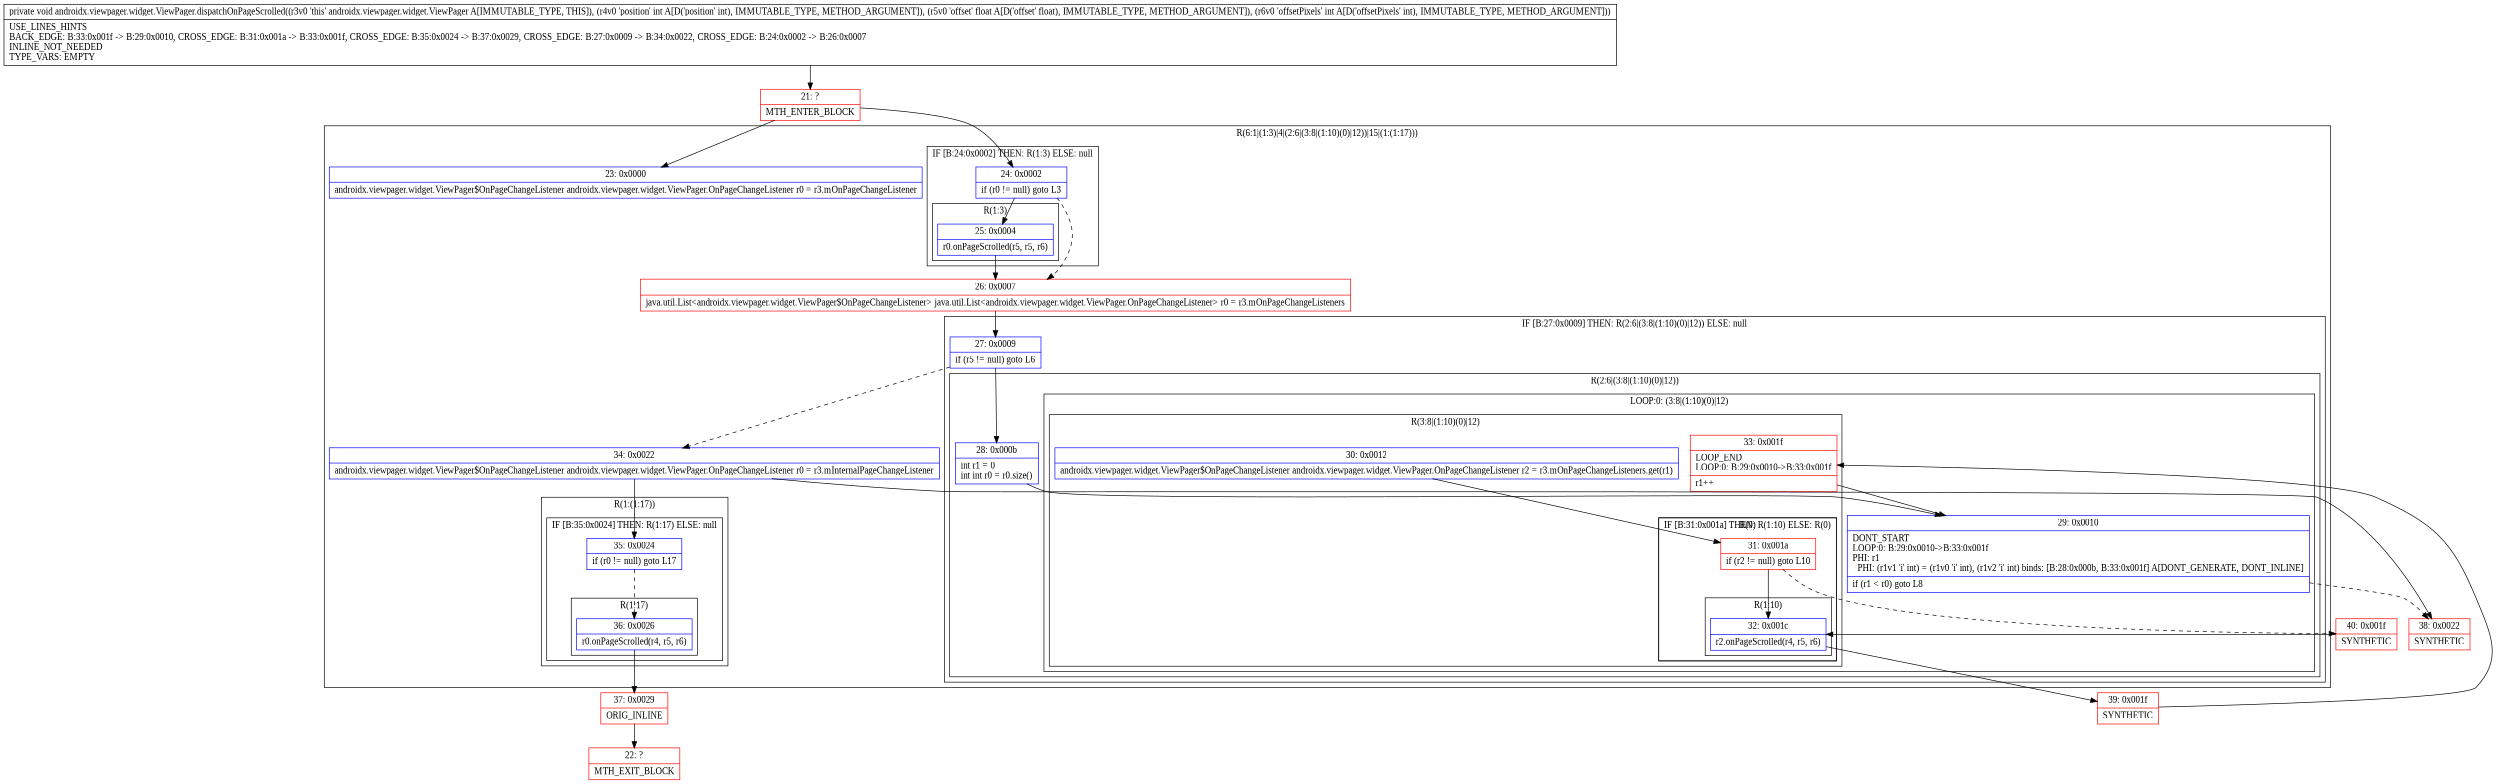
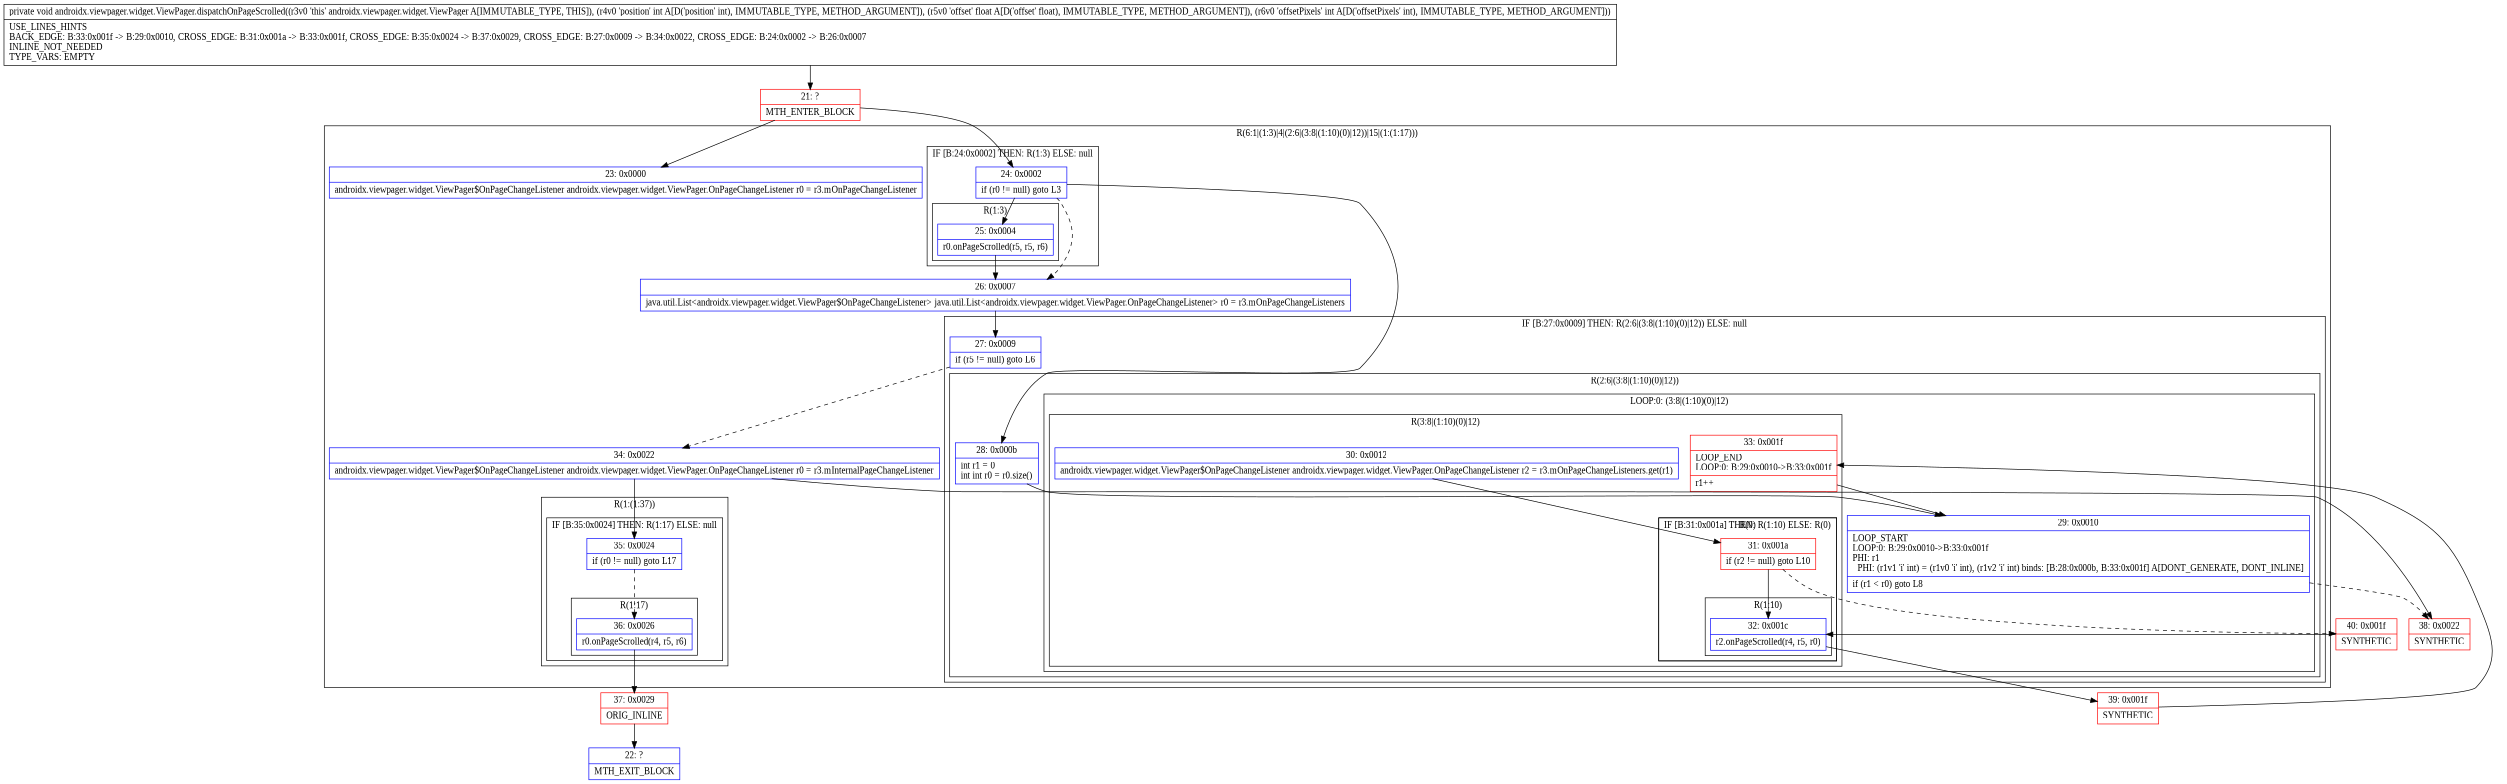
  digraph {
    fontname="Liberation Serif"
    node [color=blue fontname="Liberation Serif" shape=record]
    edge [fontname="Liberation Serif"]
    n1 [label="{25\:\ 0x0004|r0.onPageScrolled(r5, r5, r6)\l}"]
    n2 [label="{24\:\ 0x0002|if (r0 != null) goto L3\l}"]
-   n3 [label="{32\:\ 0x001c|r2.onPageScrolled(r4, r5, r6)\l}"]
+   n3 [label="{32\:\ 0x001c|r2.onPageScrolled(r4, r5, r0)\l}"]
    n4 [color=red label="{31\:\ 0x001a|if (r2 != null) goto L10\l}"]
    n5 [label="{30\:\ 0x0012|androidx.viewpager.widget.ViewPager$OnPageChangeListener androidx.viewpager.widget.ViewPager.OnPageChangeListener r2 = r3.mOnPageChangeListeners.get(r1)\l}"]
    n6 [color=red label="{33\:\ 0x001f|LOOP_END\lLOOP:0: B:29:0x0010\-\>B:33:0x001f\l|r1++\l}"]
-   n7 [label="{29\:\ 0x0010|DONT_START\lLOOP:0: B:29:0x0010\-\>B:33:0x001f\lPHI: r1 \l  PHI: (r1v1 'i' int) = (r1v0 'i' int), (r1v2 'i' int) binds: [B:28:0x000b, B:33:0x001f] A[DONT_GENERATE, DONT_INLINE]\l|if (r1 \< r0) goto L8\l}"]
+   n7 [label="{29\:\ 0x0010|LOOP_START\lLOOP:0: B:29:0x0010\-\>B:33:0x001f\lPHI: r1 \l  PHI: (r1v1 'i' int) = (r1v0 'i' int), (r1v2 'i' int) binds: [B:28:0x000b, B:33:0x001f] A[DONT_GENERATE, DONT_INLINE]\l|if (r1 \< r0) goto L8\l}"]
    n8 [label="{28\:\ 0x000b|int r1 = 0\lint int r0 = r0.size()\l}"]
    n9 [label="{27\:\ 0x0009|if (r5 != null) goto L6\l}"]
    n10 [label="{36\:\ 0x0026|r0.onPageScrolled(r4, r5, r6)\l}"]
    n11 [label="{35\:\ 0x0024|if (r0 != null) goto L17\l}"]
    n12 [label="{23\:\ 0x0000|androidx.viewpager.widget.ViewPager$OnPageChangeListener androidx.viewpager.widget.ViewPager.OnPageChangeListener r0 = r3.mOnPageChangeListener\l}"]
-   n13 [color=red label="{26\:\ 0x0007|java.util.List\<androidx.viewpager.widget.ViewPager$OnPageChangeListener\> java.util.List\<androidx.viewpager.widget.ViewPager.OnPageChangeListener\> r0 = r3.mOnPageChangeListeners\l}"]
+   n13 [label="{26\:\ 0x0007|java.util.List\<androidx.viewpager.widget.ViewPager$OnPageChangeListener\> java.util.List\<androidx.viewpager.widget.ViewPager.OnPageChangeListener\> r0 = r3.mOnPageChangeListeners\l}"]
    n14 [label="{34\:\ 0x0022|androidx.viewpager.widget.ViewPager$OnPageChangeListener androidx.viewpager.widget.ViewPager.OnPageChangeListener r0 = r3.mInternalPageChangeListener\l}"]
    n15 [color=red label="{39\:\ 0x001f|SYNTHETIC\l}"]
    n16 [color=red label="{40\:\ 0x001f|SYNTHETIC\l}"]
    n17 [color=red label="{38\:\ 0x0022|SYNTHETIC\l}"]
    n18 [color=red label="{37\:\ 0x0029|ORIG_INLINE\l}"]
-   n19 [color=red label="{22\:\ ?|MTH_EXIT_BLOCK\l}"]
+   n19 [label="{22\:\ ?|MTH_EXIT_BLOCK\l}"]
    n20 [color=red label="{21\:\ ?|MTH_ENTER_BLOCK\l}"]
    n21 [label="{private void androidx.viewpager.widget.ViewPager.dispatchOnPageScrolled((r3v0 'this' androidx.viewpager.widget.ViewPager A[IMMUTABLE_TYPE, THIS]), (r4v0 'position' int A[D('position' int), IMMUTABLE_TYPE, METHOD_ARGUMENT]), (r5v0 'offset' float A[D('offset' float), IMMUTABLE_TYPE, METHOD_ARGUMENT]), (r6v0 'offsetPixels' int A[D('offsetPixels' int), IMMUTABLE_TYPE, METHOD_ARGUMENT]))  | USE_LINES_HINTS\lBACK_EDGE: B:33:0x001f \-\> B:29:0x0010, CROSS_EDGE: B:31:0x001a \-\> B:33:0x001f, CROSS_EDGE: B:35:0x0024 \-\> B:37:0x0029, CROSS_EDGE: B:27:0x0009 \-\> B:34:0x0022, CROSS_EDGE: B:24:0x0002 \-\> B:26:0x0007\lINLINE_NOT_NEEDED\lTYPE_VARS: EMPTY\l}" color=""]
    subgraph cluster_1 {
      label="R(6:1|(1:3)|4|(2:6|(3:8|(1:10)(0)|12))|15|(1:(1:17)))"
      n12
      n13
      n14
      subgraph cluster_2 {
        label="IF [B:24:0x0002] THEN: R(1:3) ELSE: null"
        n2
        subgraph cluster_3 {
          label="R(1:3)"
          n1
        }
      }
      subgraph cluster_4 {
        label="IF [B:27:0x0009] THEN: R(2:6|(3:8|(1:10)(0)|12)) ELSE: null"
        n9
        subgraph cluster_5 {
          label="R(2:6|(3:8|(1:10)(0)|12))"
          n8
          subgraph cluster_6 {
            label="LOOP:0: (3:8|(1:10)(0)|12)"
            n7
            subgraph cluster_7 {
              label="R(3:8|(1:10)(0)|12)"
              n5
              n6
              subgraph cluster_8 {
                label="IF [B:31:0x001a] THEN: R(1:10) ELSE: R(0)"
                n4
                subgraph cluster_9 {
                  label="R(1:10)"
                  n3
                }
                subgraph cluster_10 {
                  label="R(0)"
                }
              }
            }
          }
        }
      }
      subgraph cluster_11 {
-       label="R(1:(1:17))"
+       label="R(1:(1:37))"
        subgraph cluster_12 {
          label="IF [B:35:0x0024] THEN: R(1:17) ELSE: null"
          n11
          subgraph cluster_13 {
            label="R(1:17)"
            n10
          }
        }
      }
    }
    n1 -> n13
    n2 -> n1
    n2 -> n13 [style=dashed]
    n3 -> n15
    n4 -> n3
    n4 -> n16 [style=dashed]
    n5 -> n4
    n6 -> n7
    n7 -> n17 [style=dashed]
    n8 -> n7
-   n9 -> n8
+   n2 -> n8
    n9 -> n14 [style=dashed]
    n10 -> n18
    n11 -> n10 [style=dashed]
    n13 -> n9
    n14 -> n11
    n14 -> n17
    n15 -> n6
    n16 -> n3
    n18 -> n19
    n20 -> n2
    n20 -> n12
    n21 -> n20
  }
